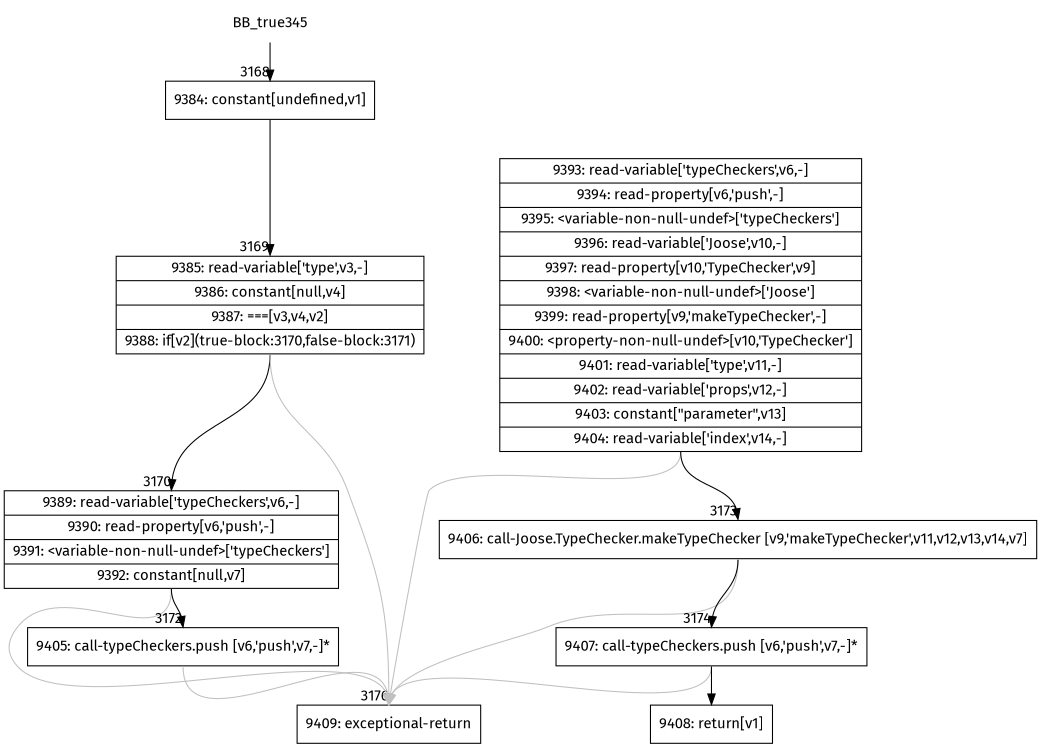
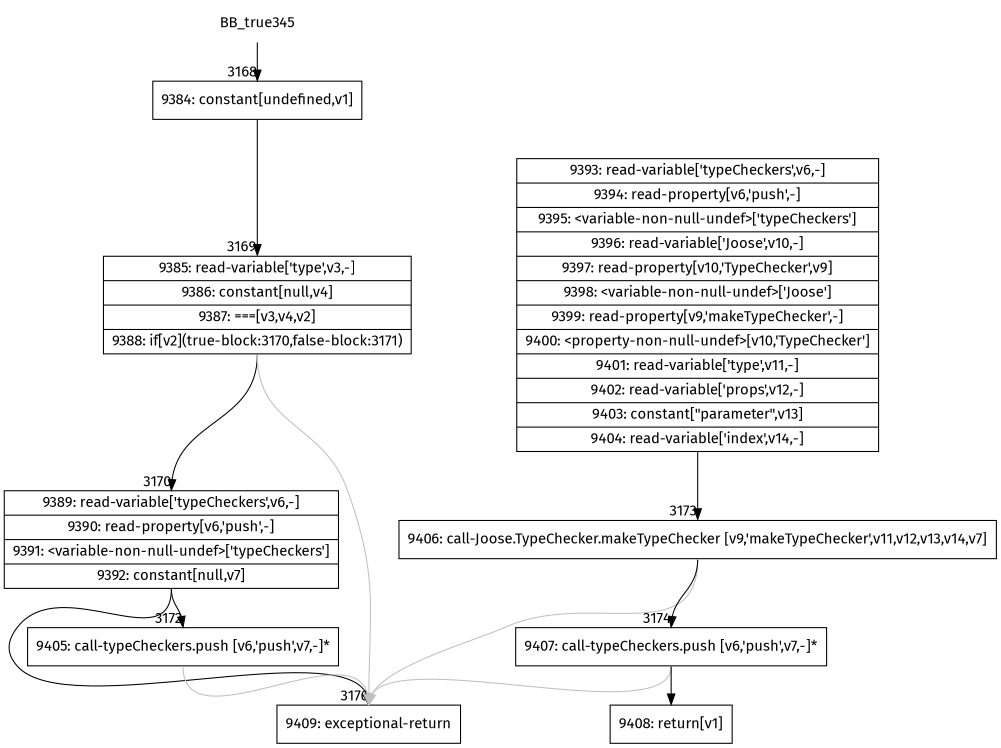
  digraph {
    fontname="Fira Sans"
    rankdir=TD
    node [fontname="Fira Sans" shape=record]
    edge [fontname="Fira Sans" headport=n tailport=s]
    n1 [label=BB_true345 shape=none]
    n2 [label="{9384: constant[undefined,v1]}"]
    n3 [label="{9385: read-variable['type',v3,-]|9386: constant[null,v4]|9387: ===[v3,v4,v2]|9388: if[v2](true-block:3170,false-block:3171)}"]
    n4 [label="{9389: read-variable['typeCheckers',v6,-]|9390: read-property[v6,'push',-]|9391: \<variable-non-null-undef\>['typeCheckers']|9392: constant[null,v7]}"]
    n5 [label="{9409: exceptional-return}"]
    n6 [label="{9405: call-typeCheckers.push [v6,'push',v7,-]*}"]
    n7 [label="{9393: read-variable['typeCheckers',v6,-]|9394: read-property[v6,'push',-]|9395: \<variable-non-null-undef\>['typeCheckers']|9396: read-variable['Joose',v10,-]|9397: read-property[v10,'TypeChecker',v9]|9398: \<variable-non-null-undef\>['Joose']|9399: read-property[v9,'makeTypeChecker',-]|9400: \<property-non-null-undef\>[v10,'TypeChecker']|9401: read-variable['type',v11,-]|9402: read-variable['props',v12,-]|9403: constant[\"parameter\",v13]|9404: read-variable['index',v14,-]}"]
    n8 [label="{9406: call-Joose.TypeChecker.makeTypeChecker [v9,'makeTypeChecker',v11,v12,v13,v14,v7]}"]
    n9 [label="{9407: call-typeCheckers.push [v6,'push',v7,-]*}"]
    n10 [label="{9408: return[v1]}"]
    n1 -> n2 [headlabel="    3168"]
    n2 -> n3 [headlabel="      3169"]
    n3 -> n4 [headlabel="      3170"]
    n3 -> n5 [color=gray headlabel="      3176"]
-   n4 -> n5 [color=gray]
+   n4 -> n5 [color=black]
    n4 -> n6 [headlabel="      3172"]
    n6 -> n5 [color=gray]
-   n7 -> n5 [color=gray]
    n7 -> n8 [headlabel="      3173"]
    n8 -> n5 [color=gray]
    n8 -> n9 [headlabel="      3174"]
    n9 -> n5 [color=gray]
    n9 -> n10
  }
